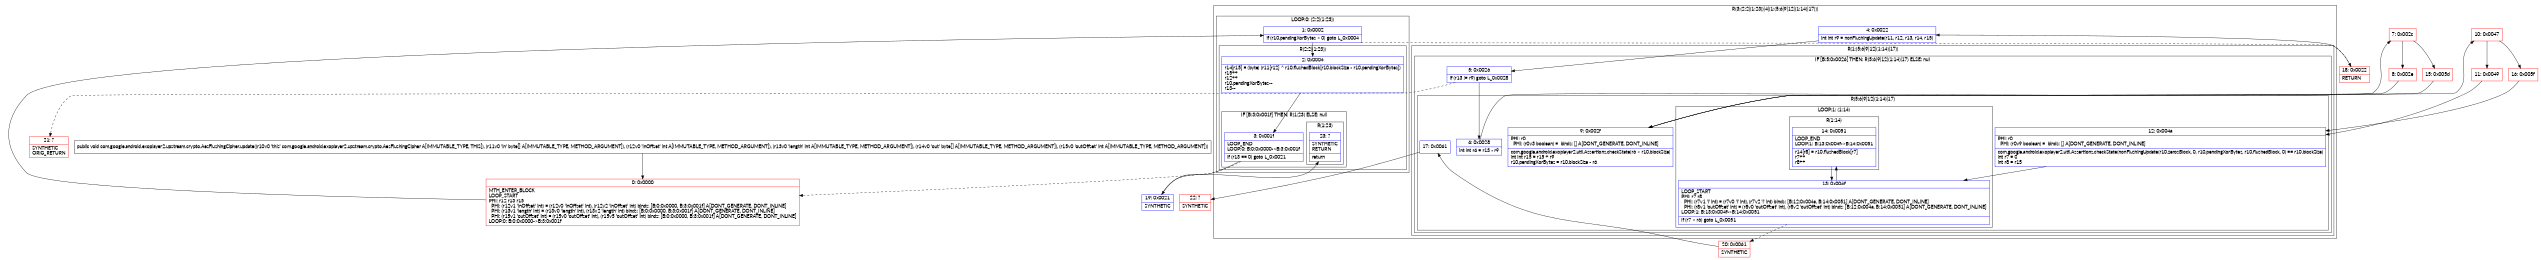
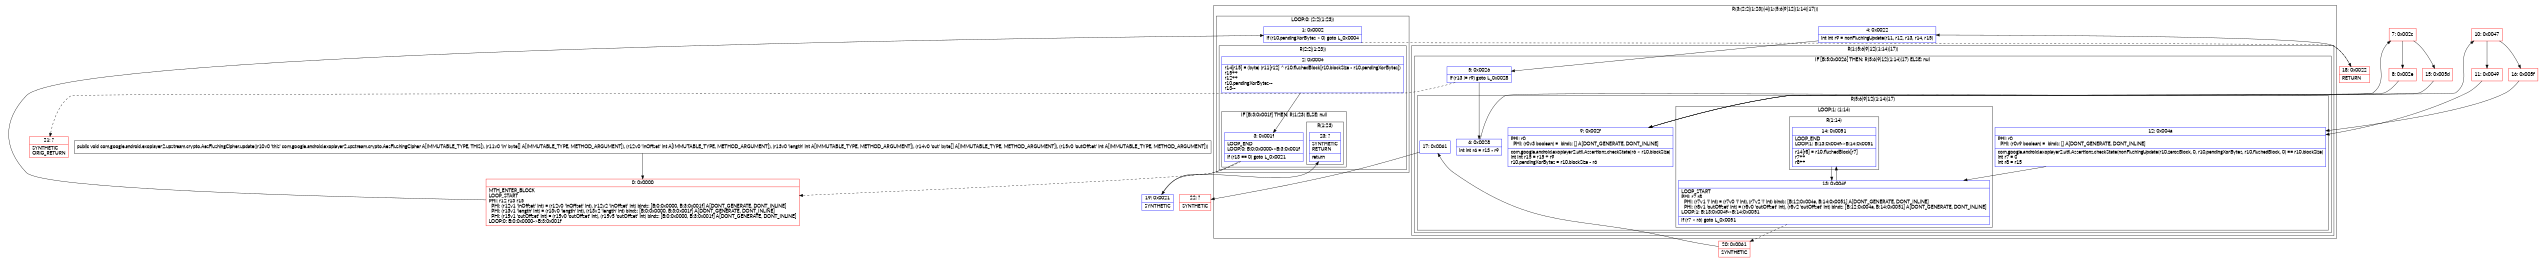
  digraph {
    fontname=Lato
    node [color=blue fontname=Lato shape=record]
    edge [fontname=Lato]
    n1 [label="{23\:\ ?|SYNTHETIC\lRETURN\l|return\l}"]
    n2 [label="{3\:\ 0x001f|LOOP_END\lLOOP:0: B:0:0x0000\-\>B:3:0x001f\l|if (r13 == 0) goto L_0x0021\l}"]
    n3 [label="{2\:\ 0x0004|r14[r15] = (byte) (r11[r12] ^ r10.flushedBlock[r10.blockSize \- r10.pendingXorBytes])\lr15++\lr12++\lr10.pendingXorBytes\-\-\lr13\-\-\l}"]
    n4 [label="{1\:\ 0x0002|if (r10.pendingXorBytes \> 0) goto L_0x0004\l}"]
    n5 [label="{14\:\ 0x0051|LOOP_END\lLOOP:1: B:13:0x004f\-\>B:14:0x0051\l|r14[r8] = r10.flushedBlock[r7]\lr7++\lr8++\l}"]
    n6 [label="{13\:\ 0x004f|LOOP_START\lPHI: r7 r8 \l  PHI: (r7v1 'i' int) = (r7v0 'i' int), (r7v2 'i' int) binds: [B:12:0x004a, B:14:0x0051] A[DONT_GENERATE, DONT_INLINE]\l  PHI: (r8v1 'outOffset' int) = (r8v0 'outOffset' int), (r8v2 'outOffset' int) binds: [B:12:0x004a, B:14:0x0051] A[DONT_GENERATE, DONT_INLINE]\lLOOP:1: B:13:0x004f\-\>B:14:0x0051\l|if (r7 \< r6) goto L_0x0051\l}"]
    n7 [label="{6\:\ 0x0028|int int r6 = r13 \- r9\l}"]
    n8 [label="{9\:\ 0x002f|PHI: r0 \l  PHI: (r0v3 boolean) =  binds: [] A[DONT_GENERATE, DONT_INLINE]\l|com.google.android.exoplayer2.util.Assertions.checkState(r6 \< r10.blockSize)\lint int r15 = r15 + r9\lr10.pendingXorBytes = r10.blockSize \- r6\l}"]
    n9 [label="{12\:\ 0x004a|PHI: r0 \l  PHI: (r0v9 boolean) =  binds: [] A[DONT_GENERATE, DONT_INLINE]\l|com.google.android.exoplayer2.util.Assertions.checkState(nonFlushingUpdate(r10.zerosBlock, 0, r10.pendingXorBytes, r10.flushedBlock, 0) == r10.blockSize)\lint r7 = 0\lint r8 = r15\l}"]
    n10 [label="{17\:\ 0x0061}"]
    n11 [label="{5\:\ 0x0026|if (r13 != r9) goto L_0x0028\l}"]
    n12 [label="{4\:\ 0x0022|int int r9 = nonFlushingUpdate(r11, r12, r13, r14, r15)\l}"]
    n13 [color=red label="{0\:\ 0x0000|MTH_ENTER_BLOCK\lLOOP_START\lPHI: r12 r13 r15 \l  PHI: (r12v1 'inOffset' int) = (r12v0 'inOffset' int), (r12v2 'inOffset' int) binds: [B:0:0x0000, B:3:0x001f] A[DONT_GENERATE, DONT_INLINE]\l  PHI: (r13v1 'length' int) = (r13v0 'length' int), (r13v2 'length' int) binds: [B:0:0x0000, B:3:0x001f] A[DONT_GENERATE, DONT_INLINE]\l  PHI: (r15v1 'outOffset' int) = (r15v0 'outOffset' int), (r15v5 'outOffset' int) binds: [B:0:0x0000, B:3:0x001f] A[DONT_GENERATE, DONT_INLINE]\lLOOP:0: B:0:0x0000\-\>B:3:0x001f\l}"]
    n14 [label="{19\:\ 0x0021|SYNTHETIC\l}"]
    n15 [color=red label="{18\:\ 0x0022|RETURN\l}"]
    n16 [color=red label="{20\:\ 0x0061|SYNTHETIC\l}"]
    n17 [color=red label="{7\:\ 0x002c}"]
    n18 [color=red label="{10\:\ 0x0047}"]
    n19 [color=red label="{22\:\ ?|SYNTHETIC\l}"]
    n20 [color=red label="{21\:\ ?|SYNTHETIC\lORIG_RETURN\l}"]
    n21 [color=red label="{8\:\ 0x002e}"]
    n22 [color=red label="{15\:\ 0x005d}"]
    n23 [color=red label="{11\:\ 0x0049}"]
    n24 [color=red label="{16\:\ 0x005f}"]
    n25 [label="{public void com.google.android.exoplayer2.upstream.crypto.AesFlushingCipher.update((r10v0 'this' com.google.android.exoplayer2.upstream.crypto.AesFlushingCipher A[IMMUTABLE_TYPE, THIS]), (r11v0 'in' byte[] A[IMMUTABLE_TYPE, METHOD_ARGUMENT]), (r12v0 'inOffset' int A[IMMUTABLE_TYPE, METHOD_ARGUMENT]), (r13v0 'length' int A[IMMUTABLE_TYPE, METHOD_ARGUMENT]), (r14v0 'out' byte[] A[IMMUTABLE_TYPE, METHOD_ARGUMENT]), (r15v0 'outOffset' int A[IMMUTABLE_TYPE, METHOD_ARGUMENT])) }" color=""]
    subgraph cluster_1 {
      label="R(3:(2:2|(1:23))|4|(1:(5:6|9|12|(1:14)|17)))"
      n12
      subgraph cluster_2 {
        label="LOOP:0: (2:2|(1:23))"
        n4
        subgraph cluster_3 {
          label="R(2:2|(1:23))"
          n3
          subgraph cluster_4 {
            label="IF [B:3:0x001f] THEN: R(1:23) ELSE: null"
            n2
            subgraph cluster_5 {
              label="R(1:23)"
              n1
            }
          }
        }
      }
      subgraph cluster_6 {
        label="R(1:(5:6|9|12|(1:14)|17))"
        subgraph cluster_7 {
          label="IF [B:5:0x0026] THEN: R(5:6|9|12|(1:14)|17) ELSE: null"
          n11
          subgraph cluster_8 {
            label="R(5:6|9|12|(1:14)|17)"
            n7
            n8
            n9
            n10
            subgraph cluster_9 {
              label="LOOP:1: (1:14)"
              n6
              subgraph cluster_10 {
                label="R(1:14)"
                n5
              }
            }
          }
        }
      }
    }
    n2 -> n13 [style=dashed]
    n2 -> n14
    n3 -> n2
-   n4 -> n3
    n4 -> n15 [style=dashed]
    n5 -> n6
    n6 -> n5
    n6 -> n16 [style=dashed]
    n7 -> n17
    n8 -> n18
    n9 -> n6
    n10 -> n19
    n11 -> n7
    n11 -> n20 [style=dashed]
    n12 -> n11
    n13 -> n4
    n14 -> n1
    n15 -> n12
    n16 -> n10
    n17 -> n21
    n17 -> n22
    n18 -> n23
    n18 -> n24
    n21 -> n8
    n22 -> n8
    n23 -> n9
    n24 -> n9
    n25 -> n13
  }
